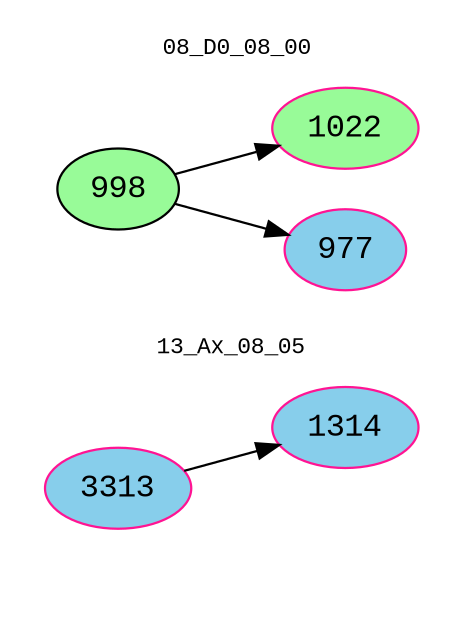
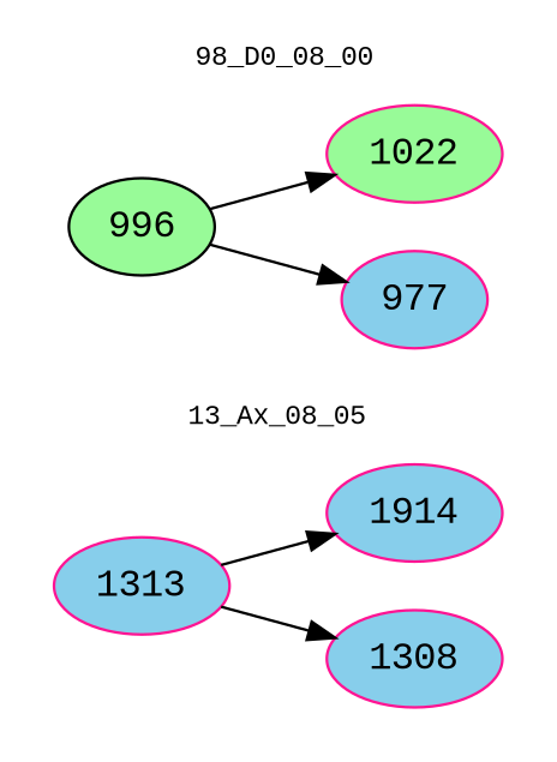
  digraph {
    fontname="Liberation Mono"
    rankdir=LR
    node [color=deeppink fillcolor=skyblue fontname="Liberation Mono" style=filled]
    edge [color=black fontname="Liberation Mono"]
-   n1 [label=3313]
-   n3 [label=1314]
-   n4 [color=black fillcolor=palegreen label=998]
+   n1 [label=1313]
+   n2 [label=1308]
+   n3 [label=1914]
+   n4 [color=black fillcolor=palegreen label=996]
    n5 [label=977]
    n6 [fillcolor=palegreen label=1022]
    subgraph cluster_1 {
      color=white
      fontsize=10
      label="13_Ax_08_05"
      n1
+     n2
      n3
    }
    subgraph cluster_2 {
      color=white
      fontsize=10
-     label="08_D0_08_00"
+     label="98_D0_08_00"
      n4
      n5
      n6
    }
+   n1 -> n2
    n1 -> n3
    n4 -> n5
    n4 -> n6
  }
